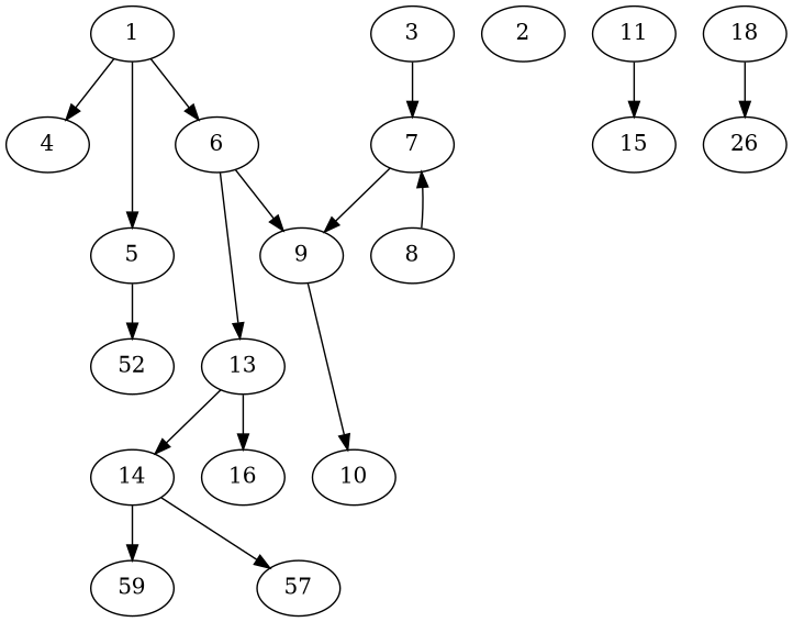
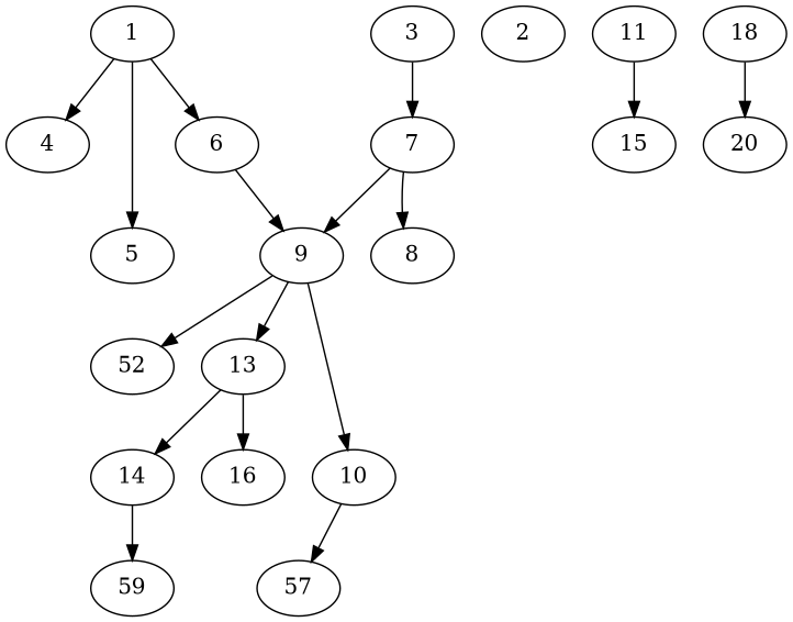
  digraph {
    node [alpha=0.18]
    1 [alpha=0.01 expect_size=312557051052032000]
    4 [alpha=0.04 expect_size=1018665993779544064]
    5 [alpha=0.15 expect_size=685739377426432000]
    6 [alpha=0.16 expect_size=156657644831950]
    9 [alpha=0.11 expect_size=51084807924585]
    10 [alpha=0.12 expect_size=1600646373033967]
    n7 [alpha=0.11 expect_size=19360160771844 label=52]
    13 [alpha=0.14 expect_size=334635937742431]
    2 [alpha=0.15 expect_size=8044435353262321]
    3 [alpha=0.10 expect_size=30628538340813]
    7 [expect_size=3110203969012498432]
    8 [alpha=0.12 expect_size=3298594974270330]
    n13 [alpha=0.06 expect_size=7483004671604050 label=57]
    14 [alpha=0.05 expect_size=453069993148416000]
    16 [alpha=0.17 expect_size=1603087953297408000]
    11 [expect_size=426287731899891712]
    15 [expect_size=125088434566893]
    n18 [alpha=0.14 expect_size=1237594375907704832 label=59]
    18 [alpha=0.10 expect_size=55739548696576000]
-   20 [alpha=0.02 expect_size=3277601992774364 label=26]
+   20 [alpha=0.02 expect_size=3277601992774364]
    1 -> 4
    1 -> 5
    1 -> 6
    6 -> 9
    9 -> 10
-   5 -> n7
-   6 -> 13
-   14 -> n13
+   9 -> n7
+   9 -> 13
+   10 -> n13
    13 -> 14
    13 -> 16
    3 -> 7
    7 -> 9
-   8 -> 7
+   7 -> 8
    14 -> n18
    11 -> 15
    18 -> 20
  }
